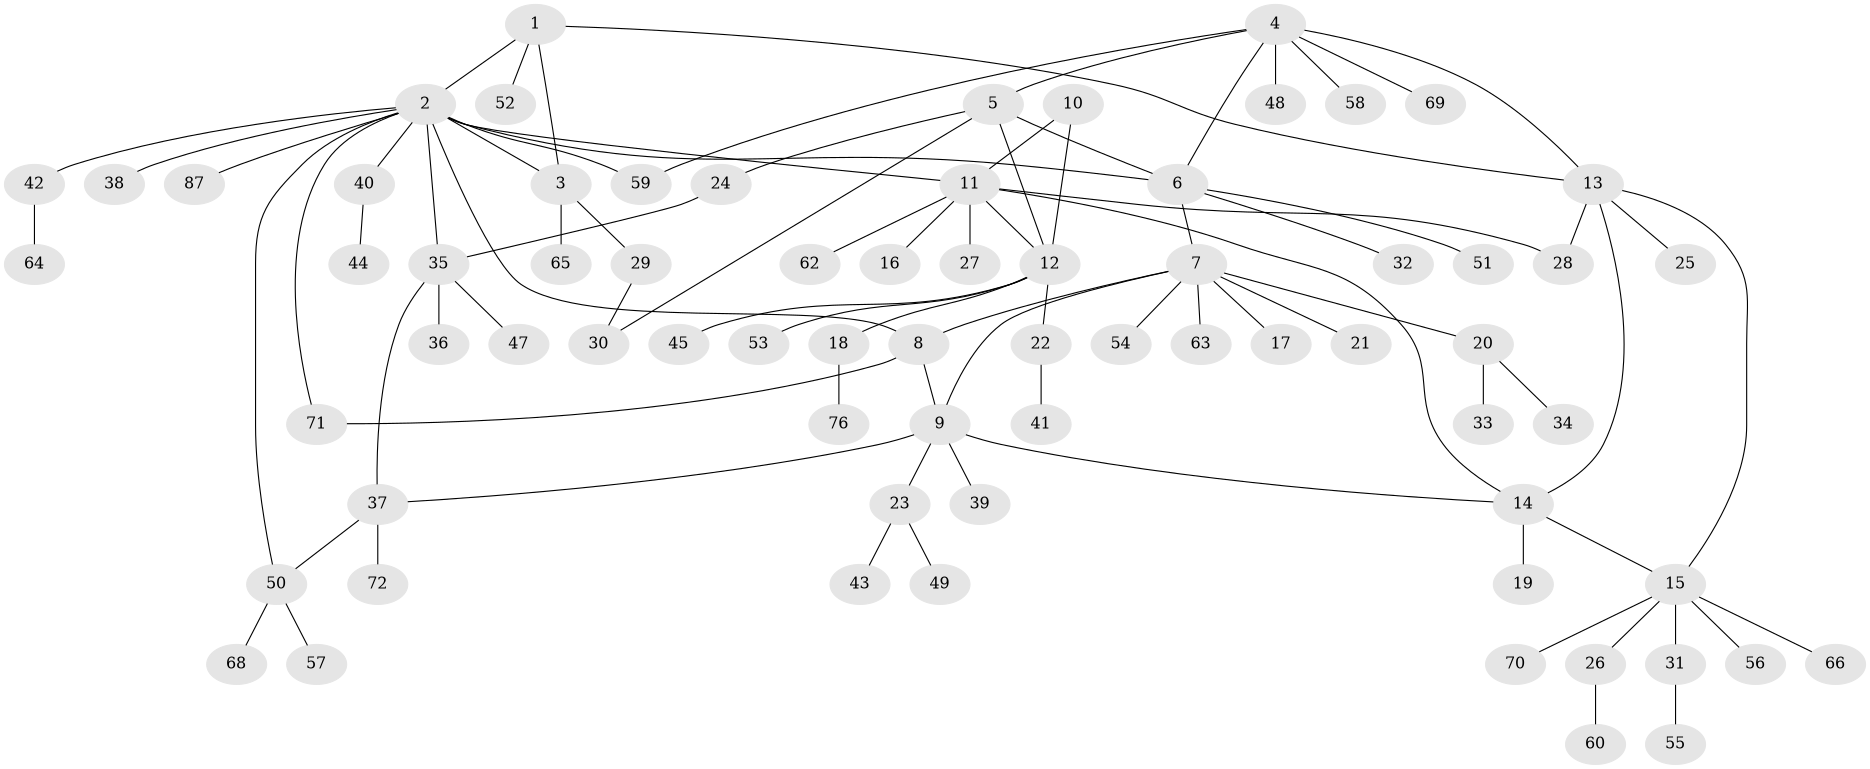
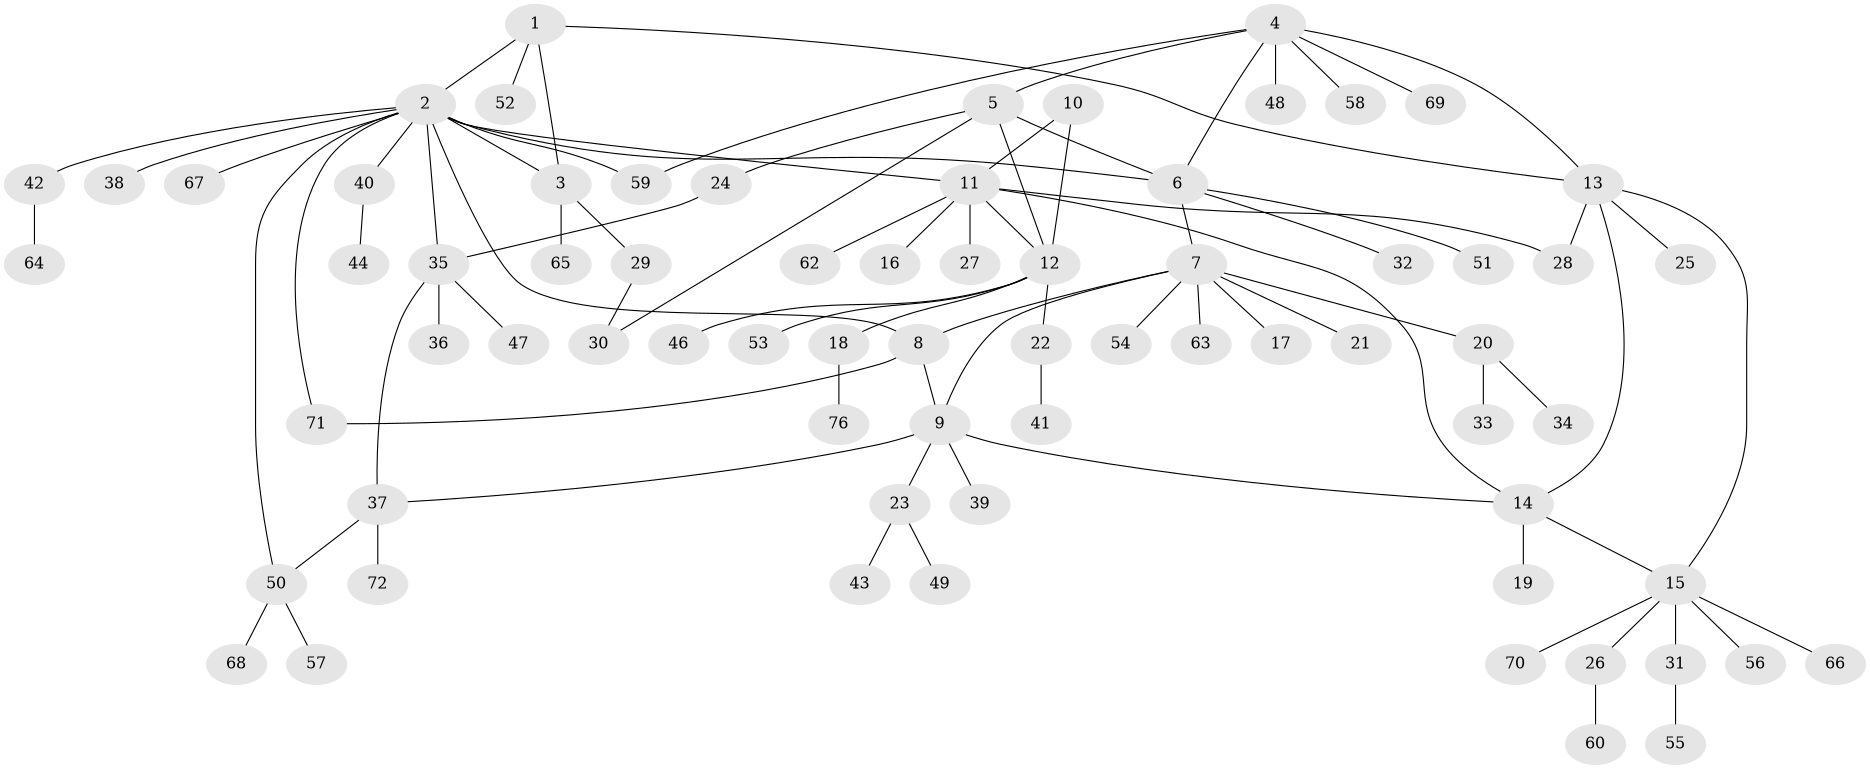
  graph {
    node [color=gray90 style=filled]
    1
    2
    3
    13
    52
    6
    8
    11
    35
    38
    40
    42
    50
    59
-   67 [label=87]
+   67
    71
    29
    65
    14
    28
    15
    25
    7
    32
    51
    9
    12
    16
    27
    62
    37
    36
    47
    44
    64
    57
    68
    30
    4
    5
    48
    58
    69
    24
    18
    22
-   45
+   45 [label=46]
    53
    17
    20
    21
    54
    63
    23
    39
    33
    34
    19
    43
    49
    72
    10
    n63 [label=76]
    41
    26
    31
    56
    66
    70
    60
    55
    1 -- 2
    1 -- 3
    1 -- 13
    1 -- 52
    2 -- 3
    2 -- 6
    2 -- 8
    2 -- 11
    2 -- 35
    2 -- 38
    2 -- 40
    2 -- 42
    2 -- 50
    2 -- 59
    2 -- 67
    2 -- 71
    3 -- 29
    3 -- 65
    13 -- 14
    13 -- 28
    13 -- 15
    13 -- 25
    6 -- 7
    6 -- 32
    6 -- 51
    8 -- 71
    8 -- 9
    11 -- 14
    11 -- 28
    11 -- 12
    11 -- 16
    11 -- 27
    11 -- 62
    35 -- 37
    35 -- 36
    35 -- 47
    40 -- 44
    42 -- 64
    50 -- 57
    50 -- 68
    29 -- 30
    14 -- 15
    14 -- 19
    15 -- 26
    15 -- 31
    15 -- 56
    15 -- 66
    15 -- 70
    7 -- 8
    7 -- 9
    7 -- 17
    7 -- 20
    7 -- 21
    7 -- 54
    7 -- 63
    9 -- 14
    9 -- 37
    9 -- 23
    9 -- 39
    12 -- 18
    12 -- 22
    12 -- 45
    12 -- 53
    37 -- 50
    37 -- 72
    4 -- 13
    4 -- 6
    4 -- 59
    4 -- 5
    4 -- 48
    4 -- 58
    4 -- 69
    5 -- 6
    5 -- 12
    5 -- 30
    5 -- 24
    24 -- 35
    18 -- n63
    22 -- 41
    20 -- 33
    20 -- 34
    23 -- 43
    23 -- 49
    10 -- 11
    10 -- 12
    26 -- 60
    31 -- 55
  }
